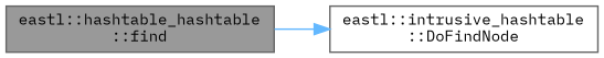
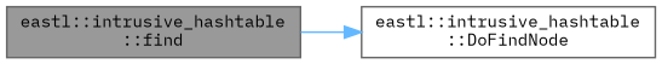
  digraph {
    rankdir=LR
    fontname="IBM Plex Mono"
    node [fontname="IBM Plex Mono" fontsize=10 shape=box style=filled]
-   n1 [color=gray40 fillcolor=grey60 fontcolor=black height=0.2 label="eastl::hashtable_hashtable\l::find" width=0.4]
+   n1 [color=gray40 fillcolor=grey60 fontcolor=black height=0.2 label="eastl::intrusive_hashtable\l::find" width=0.4]
    n2 [color=grey40 fillcolor=white height=0.2 label="eastl::intrusive_hashtable\l::DoFindNode" width=0.4]
    n1 -> n2 [color=steelblue1 fontname="IBM Plex Mono" fontsize=10 labelfontname=Helvetica labelfontsize=10 style=solid]
  }
